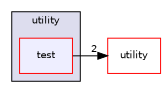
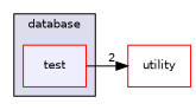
  digraph {
    compound=true
    rankdir=LR
    node [fontname=Helvetica fontsize=10 shape=box style=filled color=red]
    n1 [fillcolor="#eeeeff" label=test pencolor=black]
    n2 [fillcolor=white label=utility]
    subgraph cluster_1 {
      bgcolor="#ddddee"
      fontname=Helvetica
      fontsize=10
-     label=utility
+     label=database
      pencolor=black
      n1
    }
    n1 -> n2 [headlabel=2 labeldistance=1.5 labelfontname=Helvetica labelfontsize=10 style=solid]
  }
